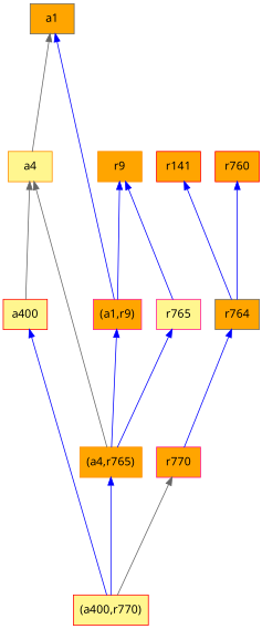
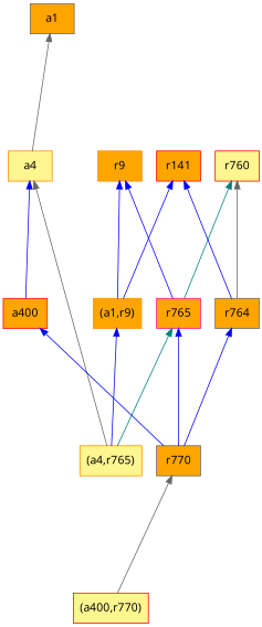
  digraph {
    fontname="Noto Sans"
    rankdir=BT
    ranksep=2.0
    node [color=red fillcolor=orange fontname="Noto Sans" shape=record style=filled]
    edge [color=blue fontname="Noto Sans"]
-   n1 [color=deeppink label="{(a1,r9)}"]
+   n1 [color=darkorange label="{(a1,r9)}"]
    n2 [color=gray40 label="{a1}"]
    n3 [color=darkorange label="{r9}"]
    n4 [label="{r141}"]
    n5 [color=gray40 label="{r764}"]
-   n6 [label="{r760}"]
+   n6 [fillcolor=khaki1 label="{r760}"]
    n7 [color=darkorange fillcolor=khaki1 label="{a4}"]
-   n8 [color=deeppink fillcolor=khaki1 label="{r765}"]
-   n9 [color=darkorange label="{(a4,r765)}"]
-   n10 [color=deeppink label="{r770}"]
+   n8 [color=deeppink label="{r765}"]
+   n9 [color=darkorange fillcolor=khaki1 label="{(a4,r765)}"]
+   n10 [color=gray40 label="{r770}"]
    n11 [fillcolor=khaki1 label="{(a400,r770)}"]
-   n12 [fillcolor=khaki1 label="{a400}"]
-   n1 -> n2
+   n12 [label="{a400}"]
+   n1 -> n4
    n1 -> n3
    n5 -> n4
-   n5 -> n6
+   n5 -> n6 [color=gray40]
    n7 -> n2 [color=gray40]
    n8 -> n3
+   n8 -> n6 [color=teal]
    n9 -> n1
    n9 -> n7 [color=gray40]
-   n9 -> n8
+   n9 -> n8 [color=teal]
    n10 -> n5
-   n11 -> n9
+   n10 -> n8
    n11 -> n10 [color=gray40]
-   n11 -> n12
-   n12 -> n7 [color=gray40]
+   n10 -> n12
+   n12 -> n7
  }
